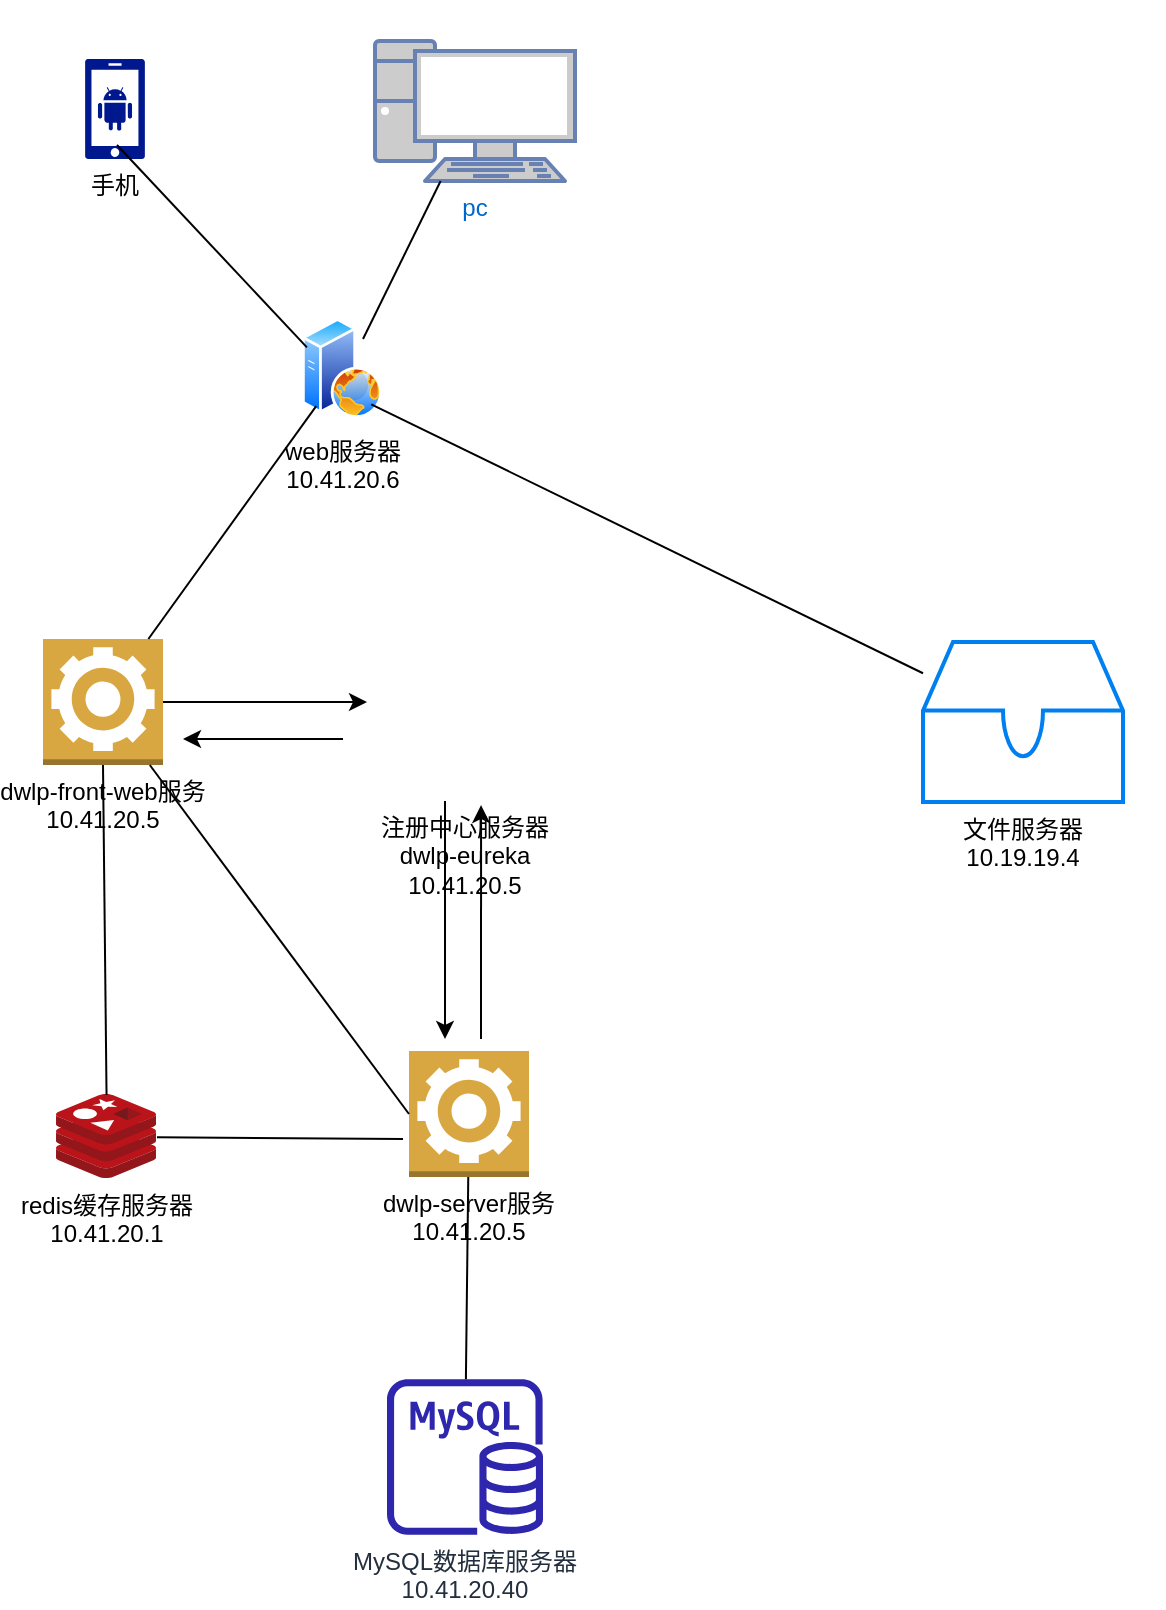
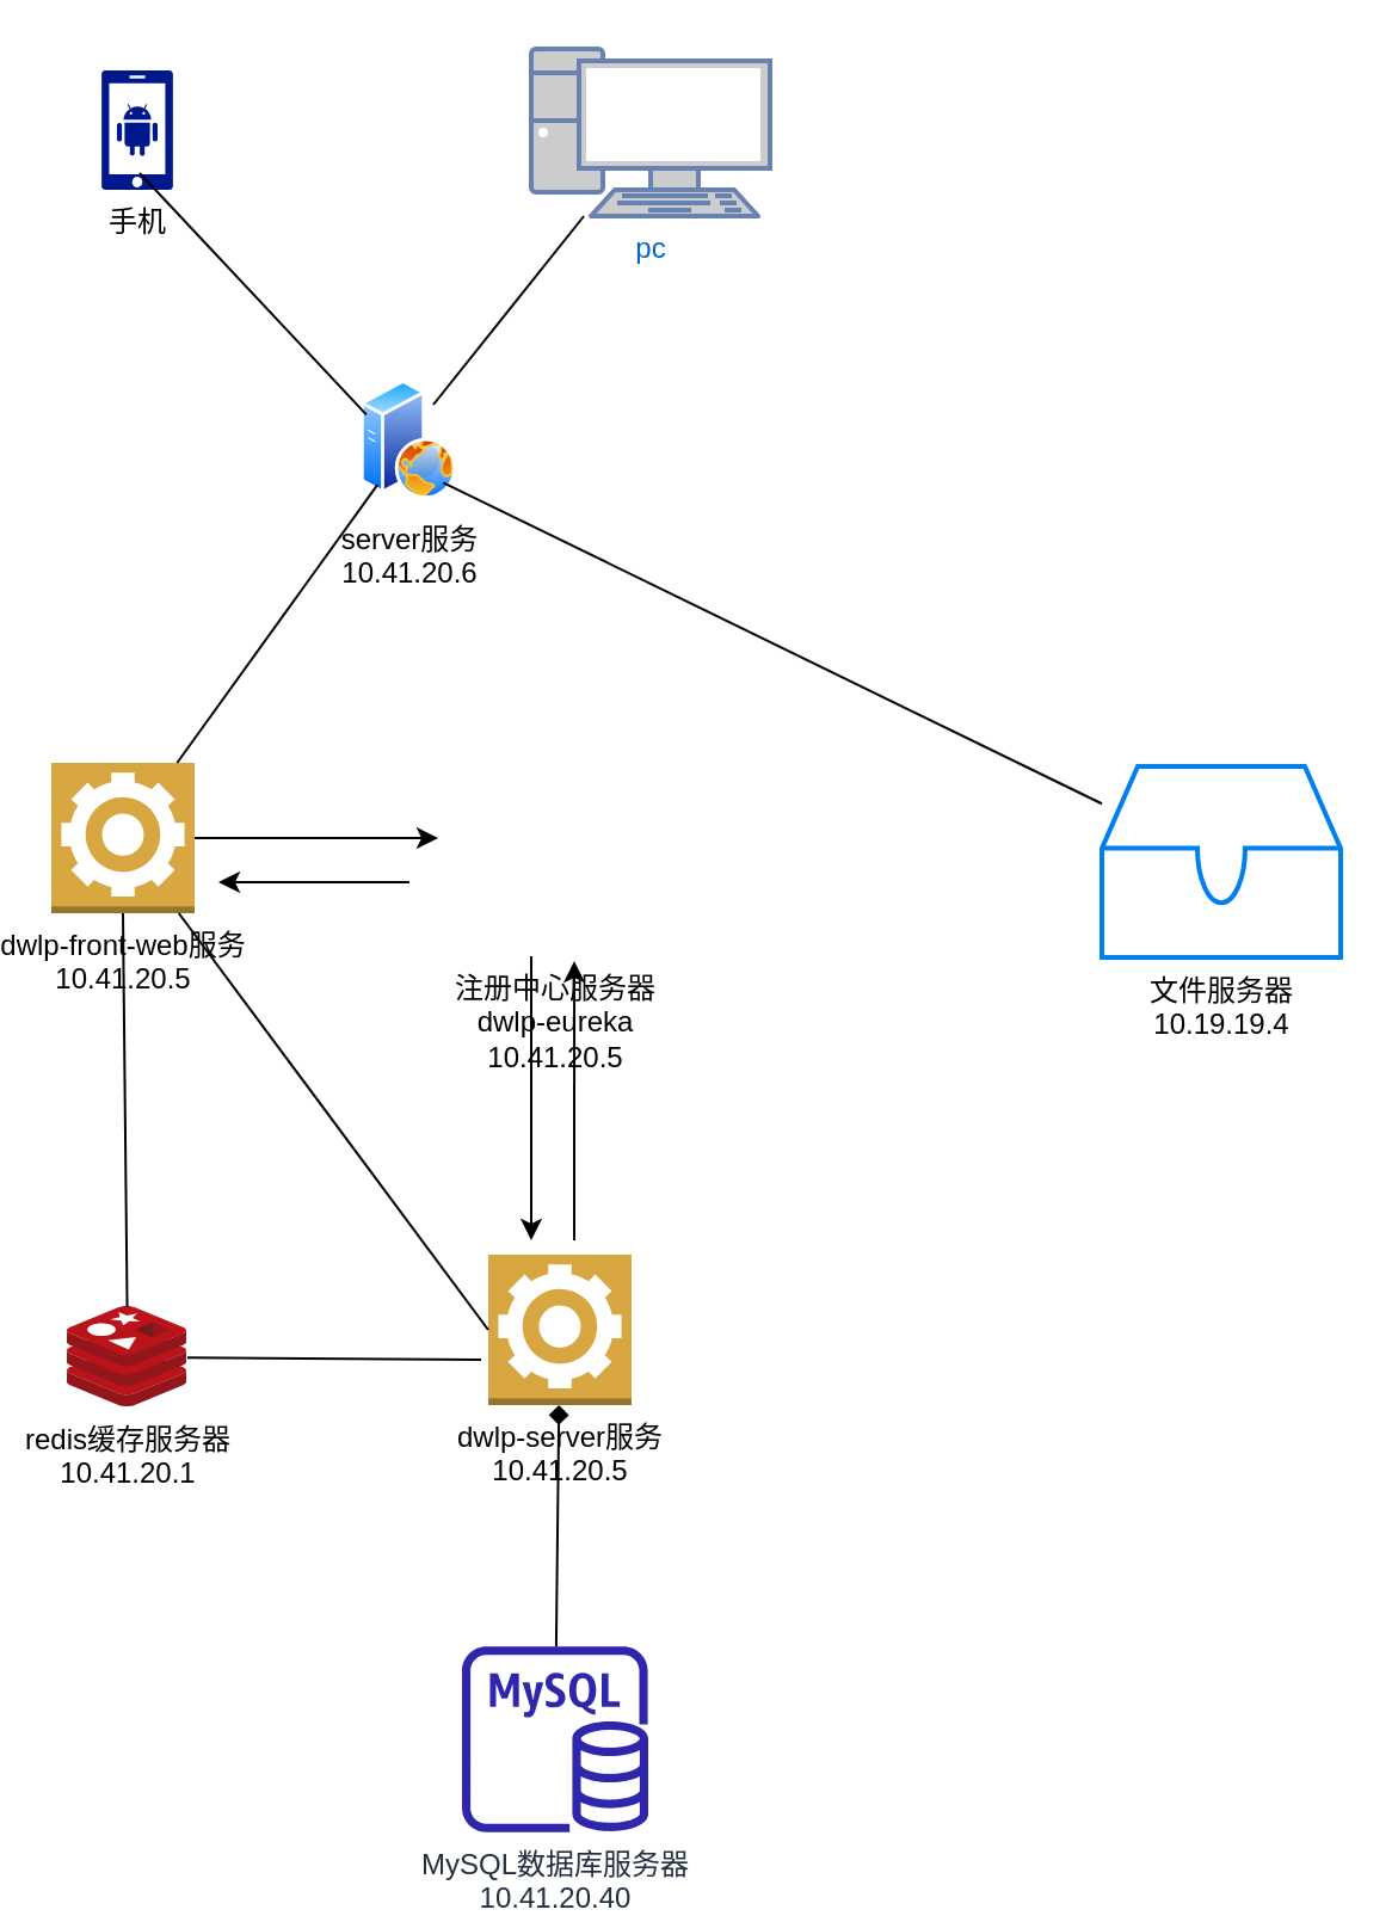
  <mxCell id="0" />
  <mxCell id="1" parent="0" />
  <mxCell id="2" value="MySQL数据库服务器&lt;br&gt;10.41.20.40" style="sketch=0;outlineConnect=0;fontColor=#232F3E;gradientColor=none;fillColor=#2E27AD;strokeColor=none;dashed=0;verticalLabelPosition=bottom;verticalAlign=top;align=center;html=1;fontSize=12;fontStyle=0;aspect=fixed;pointerEvents=1;shape=mxgraph.aws4.rds_mysql_instance;" vertex="1" parent="1"><mxGeometry x="192" y="689" width="78" height="78" as="geometry" /></mxCell>
  <mxCell id="3" value="文件服务器&lt;br&gt;10.19.19.4" style="html=1;verticalLabelPosition=bottom;align=center;labelBackgroundColor=#ffffff;verticalAlign=top;strokeWidth=2;strokeColor=#0080F0;shadow=0;dashed=0;shape=mxgraph.ios7.icons.storage;" vertex="1" parent="1"><mxGeometry x="460" y="320.5" width="100" height="80" as="geometry" /></mxCell>
- <mxCell id="4" value="web服务器&lt;br&gt;10.41.20.6" style="aspect=fixed;perimeter=ellipsePerimeter;html=1;align=center;shadow=0;dashed=0;spacingTop=3;image;image=img/lib/active_directory/web_server.svg;" vertex="1" parent="1"><mxGeometry x="150" y="159" width="40" height="50" as="geometry" /></mxCell>
+ <mxCell id="4" value="server服务&lt;br&gt;10.41.20.6" style="aspect=fixed;perimeter=ellipsePerimeter;html=1;align=center;shadow=0;dashed=0;spacingTop=3;image;image=img/lib/active_directory/web_server.svg;" vertex="1" parent="1"><mxGeometry x="150" y="159" width="40" height="50" as="geometry" /></mxCell>
  <mxCell id="5" value="注册中心服务器&lt;br&gt;dwlp-eureka&lt;br&gt;10.41.20.5" style="shape=image;html=1;verticalAlign=top;verticalLabelPosition=bottom;labelBackgroundColor=#ffffff;imageAspect=0;aspect=fixed;image=https://cdn4.iconfinder.com/data/icons/travello-basic-ui-1/64/Check_in-128.png" vertex="1" parent="1"><mxGeometry x="182" y="301.5" width="98" height="98" as="geometry" /></mxCell>
  <mxCell id="6" value="dwlp-front-web服务&lt;br&gt;10.41.20.5" style="outlineConnect=0;dashed=0;verticalLabelPosition=bottom;verticalAlign=top;align=center;html=1;shape=mxgraph.aws3.worker;fillColor=#D9A741;gradientColor=none;" vertex="1" parent="1"><mxGeometry x="20" y="319" width="60" height="63" as="geometry" /></mxCell>
  <mxCell id="7" value="手机" style="sketch=0;aspect=fixed;pointerEvents=1;shadow=0;dashed=0;html=1;strokeColor=none;labelPosition=center;verticalLabelPosition=bottom;verticalAlign=top;align=center;fillColor=#00188D;shape=mxgraph.mscae.enterprise.android_phone" vertex="1" parent="1"><mxGeometry x="41" y="29" width="30" height="50" as="geometry" /></mxCell>
- <mxCell id="8" value="pc" style="fontColor=#0066CC;verticalAlign=top;verticalLabelPosition=bottom;labelPosition=center;align=center;html=1;outlineConnect=0;fillColor=#CCCCCC;strokeColor=#6881B3;gradientColor=none;gradientDirection=north;strokeWidth=2;shape=mxgraph.networks.pc;" vertex="1" parent="1"><mxGeometry x="186" y="20" width="100" height="70" as="geometry" /></mxCell>
+ <mxCell id="8" value="pc" style="fontColor=#0066CC;verticalAlign=top;verticalLabelPosition=bottom;labelPosition=center;align=center;html=1;outlineConnect=0;fillColor=#CCCCCC;strokeColor=#6881B3;gradientColor=none;gradientDirection=north;strokeWidth=2;shape=mxgraph.networks.pc;" vertex="1" parent="1"><mxGeometry x="221" y="20" width="100" height="70" as="geometry" /></mxCell>
  <mxCell id="9" value="dwlp-server服务&lt;br&gt;10.41.20.5" style="outlineConnect=0;dashed=0;verticalLabelPosition=bottom;verticalAlign=top;align=center;html=1;shape=mxgraph.aws3.worker;fillColor=#D9A741;gradientColor=none;" vertex="1" parent="1"><mxGeometry x="203" y="525" width="60" height="63" as="geometry" /></mxCell>
  <mxCell id="10" value="redis缓存服务器&lt;br&gt;10.41.20.1" style="sketch=0;aspect=fixed;html=1;points=[];align=center;image;fontSize=12;image=img/lib/mscae/Cache_Redis_Product.svg;" vertex="1" parent="1"><mxGeometry x="27" y="547" width="50" height="42" as="geometry" /></mxCell>
  <mxCell id="11" value="" style="endArrow=none;html=1;rounded=0;" edge="1" parent="1" target="8"><mxGeometry width="50" height="50" relative="1" as="geometry"><mxPoint x="180" y="169" as="sourcePoint" /><mxPoint x="240" y="109" as="targetPoint" /></mxGeometry></mxCell>
  <mxCell id="12" value="" style="endArrow=none;html=1;rounded=0;entryX=0.533;entryY=0.86;entryDx=0;entryDy=0;entryPerimeter=0;exitX=0;exitY=0.25;exitDx=0;exitDy=0;" edge="1" parent="1" source="4" target="7"><mxGeometry width="50" height="50" relative="1" as="geometry"><mxPoint x="130" y="159" as="sourcePoint" /><mxPoint x="80" y="89" as="targetPoint" /></mxGeometry></mxCell>
  <mxCell id="13" value="" style="endArrow=none;html=1;rounded=0;" edge="1" parent="1" source="6" target="4"><mxGeometry width="50" height="50" relative="1" as="geometry"><mxPoint x="90" y="309" as="sourcePoint" /><mxPoint x="140" y="259" as="targetPoint" /></mxGeometry></mxCell>
  <mxCell id="14" value="" style="endArrow=classic;html=1;rounded=0;entryX=0.582;entryY=1.026;entryDx=0;entryDy=0;entryPerimeter=0;" edge="1" parent="1" target="5"><mxGeometry width="50" height="50" relative="1" as="geometry"><mxPoint x="239" y="519" as="sourcePoint" /><mxPoint x="270" y="519" as="targetPoint" /></mxGeometry></mxCell>
  <mxCell id="15" value="" style="endArrow=classic;html=1;rounded=0;" edge="1" parent="1" source="6" target="5"><mxGeometry width="50" height="50" relative="1" as="geometry"><mxPoint x="110" y="359" as="sourcePoint" /><mxPoint x="160" y="309" as="targetPoint" /></mxGeometry></mxCell>
  <mxCell id="16" value="" style="endArrow=classic;html=1;rounded=0;exitX=0.398;exitY=1.005;exitDx=0;exitDy=0;exitPerimeter=0;" edge="1" parent="1" source="5"><mxGeometry width="50" height="50" relative="1" as="geometry"><mxPoint x="180" y="429" as="sourcePoint" /><mxPoint x="221" y="519" as="targetPoint" /></mxGeometry></mxCell>
  <mxCell id="17" value="" style="endArrow=classic;html=1;rounded=0;" edge="1" parent="1"><mxGeometry width="50" height="50" relative="1" as="geometry"><mxPoint x="170" y="369" as="sourcePoint" /><mxPoint x="90" y="369" as="targetPoint" /></mxGeometry></mxCell>
  <mxCell id="18" value="" style="endArrow=none;html=1;rounded=0;exitX=1;exitY=1;exitDx=0;exitDy=0;" edge="1" parent="1" source="4" target="3"><mxGeometry width="50" height="50" relative="1" as="geometry"><mxPoint x="180" y="219" as="sourcePoint" /><mxPoint x="230" y="379" as="targetPoint" /></mxGeometry></mxCell>
- <mxCell id="19" value="" style="endArrow=none;html=1;rounded=0;" edge="1" parent="1" source="2" target="9"><mxGeometry width="50" height="50" relative="1" as="geometry"><mxPoint x="390" y="519" as="sourcePoint" /><mxPoint x="230" y="379" as="targetPoint" /></mxGeometry></mxCell>
+ <mxCell id="19" value="" style="endArrow=diamond;html=1;rounded=0;" edge="1" parent="1" source="2" target="9"><mxGeometry width="50" height="50" relative="1" as="geometry"><mxPoint x="390" y="519" as="sourcePoint" /><mxPoint x="230" y="379" as="targetPoint" /></mxGeometry></mxCell>
  <mxCell id="20" value="" style="endArrow=none;html=1;rounded=0;entryX=0;entryY=0.5;entryDx=0;entryDy=0;entryPerimeter=0;" edge="1" parent="1" source="6" target="9"><mxGeometry width="50" height="50" relative="1" as="geometry"><mxPoint x="180" y="629" as="sourcePoint" /><mxPoint x="230" y="579" as="targetPoint" /></mxGeometry></mxCell>
  <mxCell id="21" value="" style="endArrow=none;html=1;rounded=0;" edge="1" parent="1" source="10"><mxGeometry width="50" height="50" relative="1" as="geometry"><mxPoint x="180" y="629" as="sourcePoint" /><mxPoint x="200" y="569" as="targetPoint" /></mxGeometry></mxCell>
  <mxCell id="22" value="" style="endArrow=none;html=1;rounded=0;exitX=0.5;exitY=1;exitDx=0;exitDy=0;exitPerimeter=0;" edge="1" parent="1" source="6" target="10"><mxGeometry width="50" height="50" relative="1" as="geometry"><mxPoint x="180" y="629" as="sourcePoint" /><mxPoint x="230" y="579" as="targetPoint" /></mxGeometry></mxCell>
